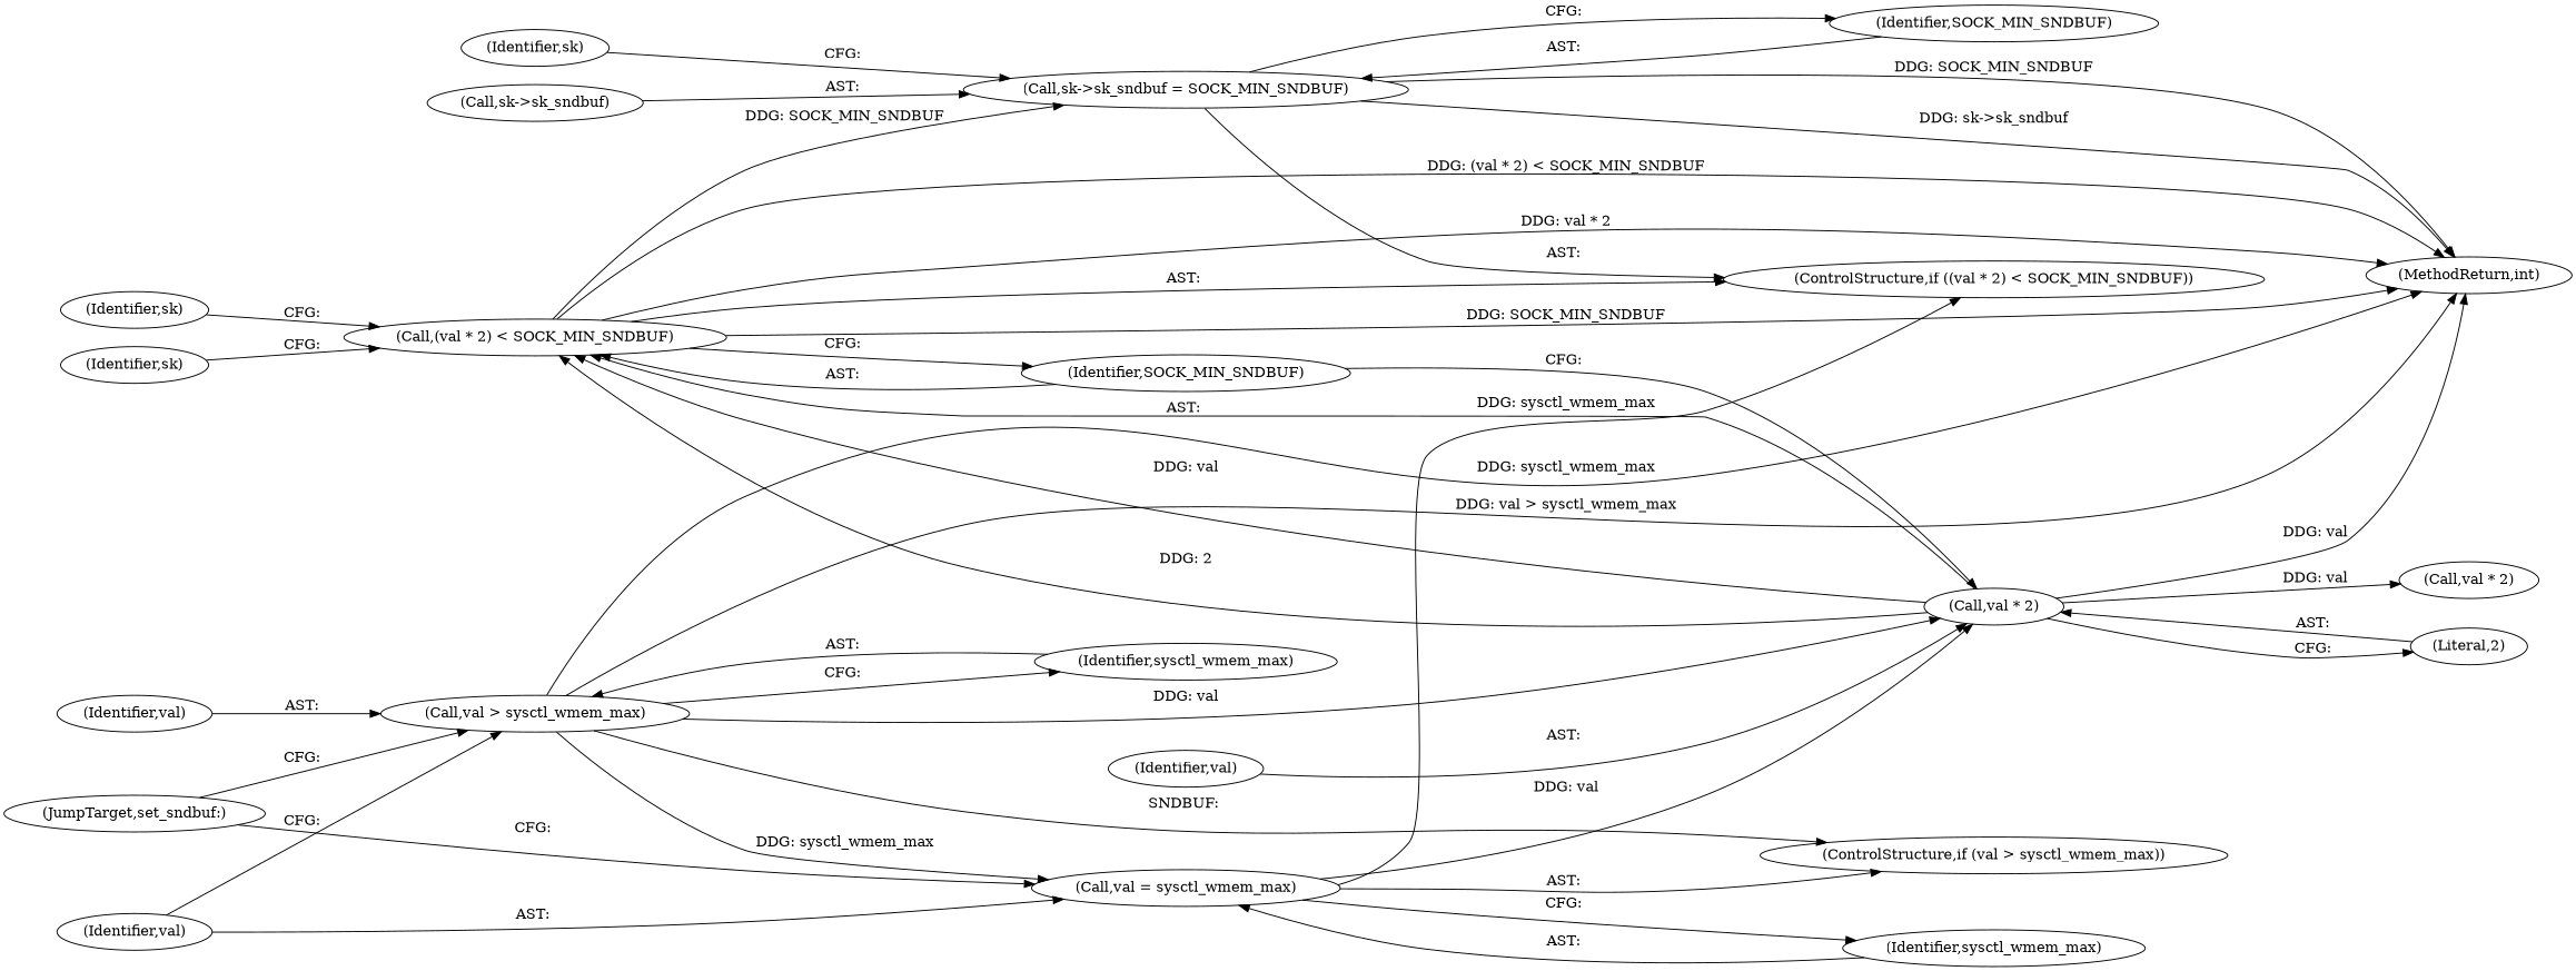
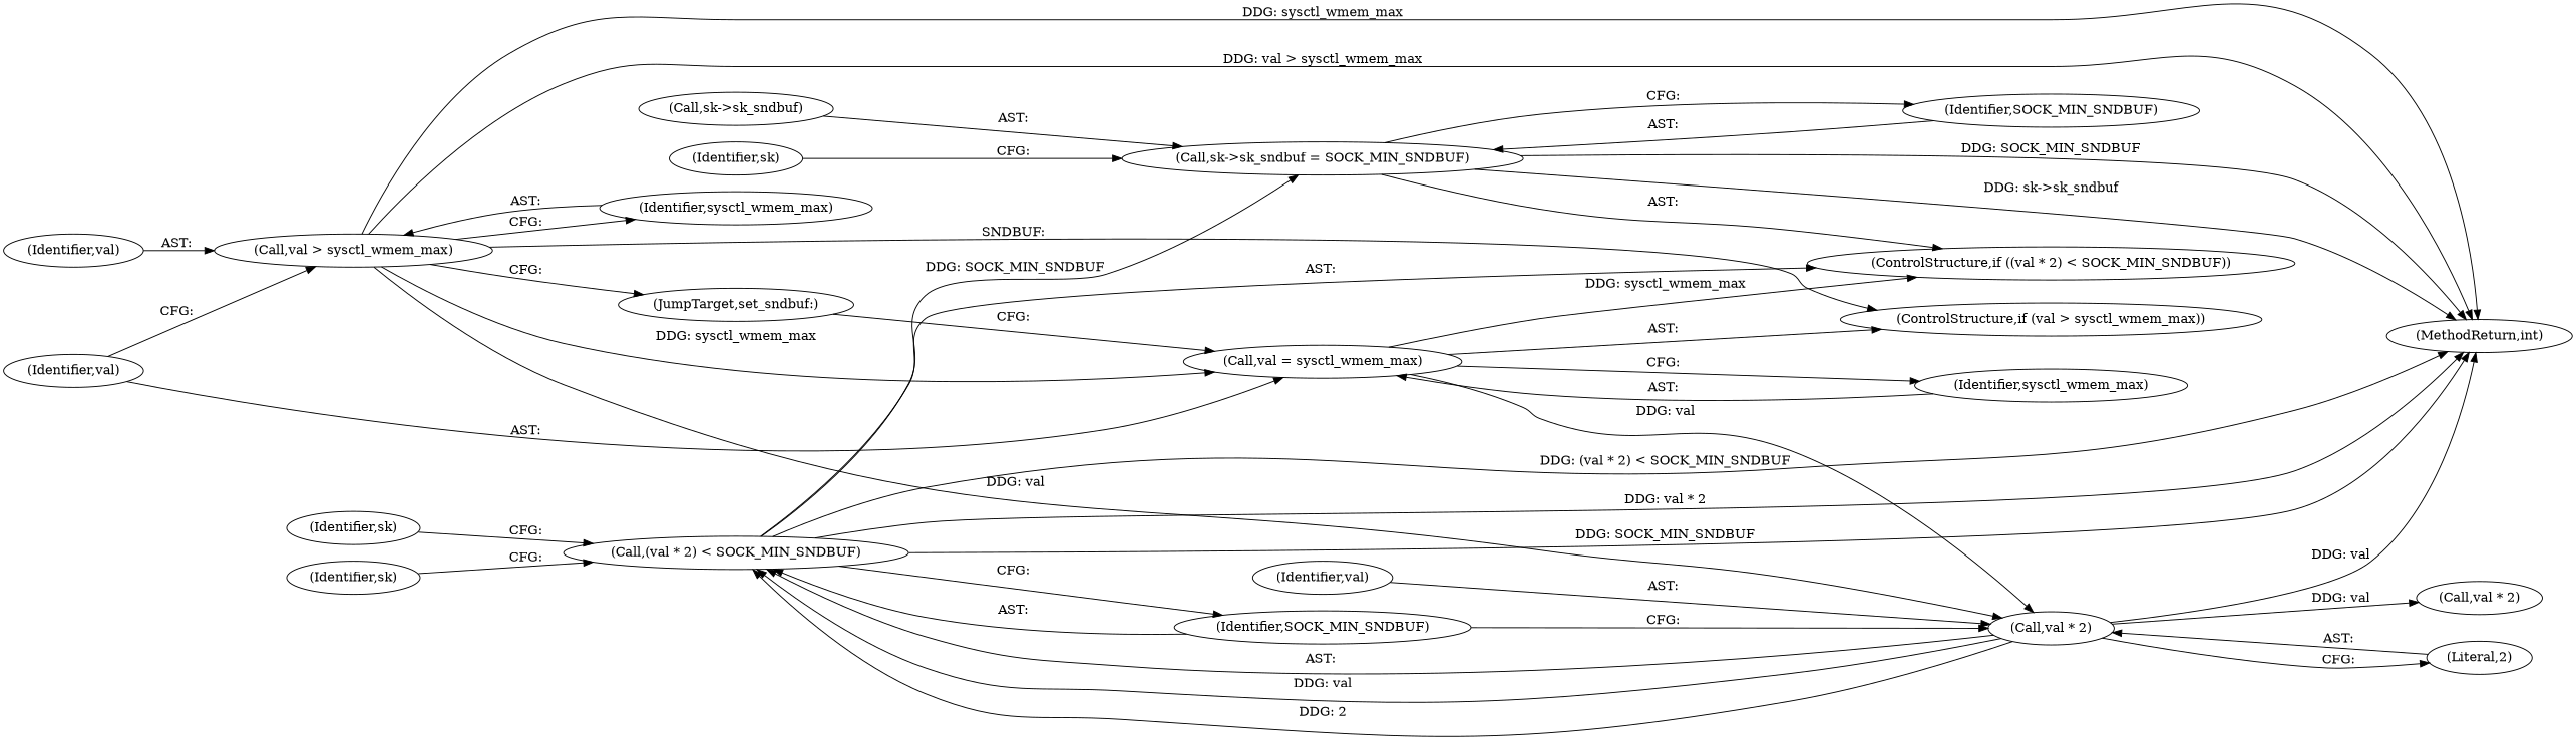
  digraph {
    rankdir=LR
    n1 [label="(Call,(val * 2) < SOCK_MIN_SNDBUF)"]
    n2 [label="(Call,sk->sk_sndbuf = SOCK_MIN_SNDBUF)"]
    n3 [label="(Identifier,SOCK_MIN_SNDBUF)"]
    n4 [label="(ControlStructure,if ((val * 2) < SOCK_MIN_SNDBUF))"]
    n5 [label="(MethodReturn,int)"]
    n6 [label="(Identifier,SOCK_MIN_SNDBUF)"]
    n7 [label="(Call,val * 2)"]
    n8 [label="(Call,val * 2)"]
    n9 [label="(Literal,2)"]
    n10 [label="(Call,val = sysctl_wmem_max)"]
    n11 [label="(ControlStructure,if (val > sysctl_wmem_max))"]
    n12 [label="(Identifier,sysctl_wmem_max)"]
    n13 [label="(Call,val > sysctl_wmem_max)"]
    n14 [label="(Identifier,sysctl_wmem_max)"]
    n15 [label="(Identifier,val)"]
    n16 [label="(Identifier,val)"]
    n17 [label="(Identifier,val)"]
    n18 [label="(Identifier,sk)"]
    n19 [label="(Identifier,sk)"]
    n20 [label="(Call,sk->sk_sndbuf)"]
    n21 [label="(JumpTarget,set_sndbuf:)"]
    n22 [label="(Identifier,sk)"]
    n1 -> n2 [label="DDG: SOCK_MIN_SNDBUF"]
    n1 -> n3 [label="CFG: "]
    n1 -> n4 [label="AST: "]
    n1 -> n5 [label="DDG: (val * 2) < SOCK_MIN_SNDBUF"]
    n1 -> n5 [label="DDG: val * 2"]
    n1 -> n5 [label="DDG: SOCK_MIN_SNDBUF"]
    n2 -> n4 [label="AST: "]
    n2 -> n5 [label="DDG: sk->sk_sndbuf"]
    n2 -> n5 [label="DDG: SOCK_MIN_SNDBUF"]
    n2 -> n6 [label="CFG: "]
    n3 -> n1 [label="AST: "]
    n3 -> n7 [label="CFG: "]
    n6 -> n2 [label="AST: "]
    n7 -> n1 [label="AST: "]
    n7 -> n1 [label="DDG: val"]
    n7 -> n1 [label="DDG: 2"]
    n7 -> n5 [label="DDG: val"]
    n7 -> n8 [label="DDG: val"]
    n7 -> n9 [label="CFG: "]
    n9 -> n7 [label="AST: "]
    n10 -> n4 [label="DDG: sysctl_wmem_max"]
    n10 -> n7 [label="DDG: val"]
    n10 -> n11 [label="AST: "]
    n10 -> n12 [label="CFG: "]
    n12 -> n10 [label="AST: "]
    n13 -> n5 [label="DDG: sysctl_wmem_max"]
    n13 -> n5 [label="DDG: val > sysctl_wmem_max"]
    n13 -> n7 [label="DDG: val"]
    n13 -> n10 [label="DDG: sysctl_wmem_max"]
    n13 -> n11 [label="SNDBUF: "]
    n13 -> n14 [label="CFG: "]
    n14 -> n13 [label="AST: "]
    n15 -> n7 [label="AST: "]
    n16 -> n13 [label="AST: "]
    n17 -> n10 [label="AST: "]
    n17 -> n13 [label="CFG: "]
    n18 -> n1 [label="CFG: "]
    n19 -> n2 [label="CFG: "]
    n20 -> n2 [label="AST: "]
    n21 -> n10 [label="CFG: "]
-   n21 -> n13 [label="CFG: "]
+   n13 -> n21 [label="CFG: "]
    n22 -> n1 [label="CFG: "]
  }
